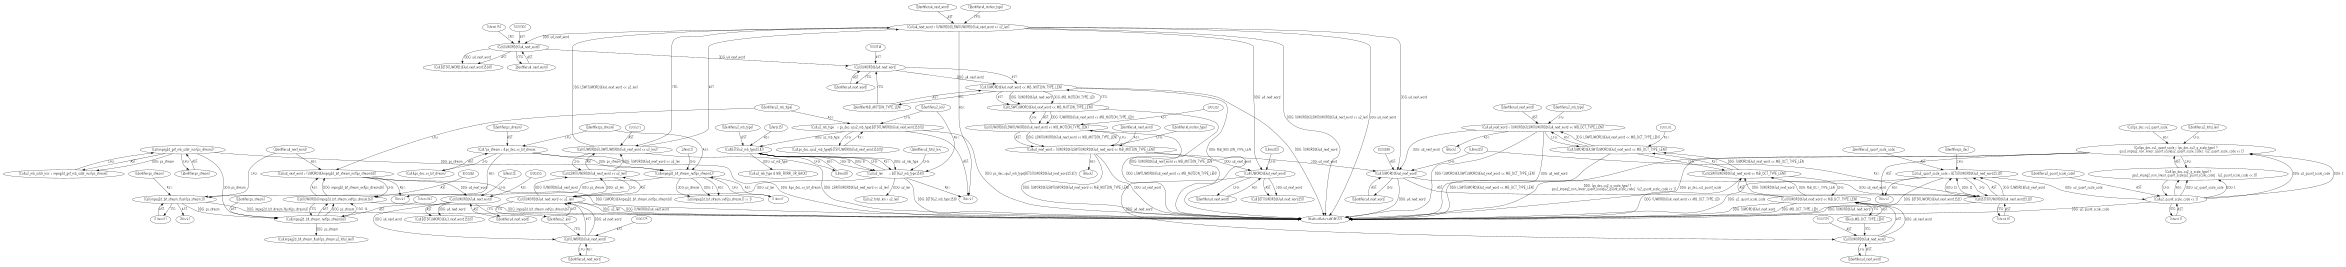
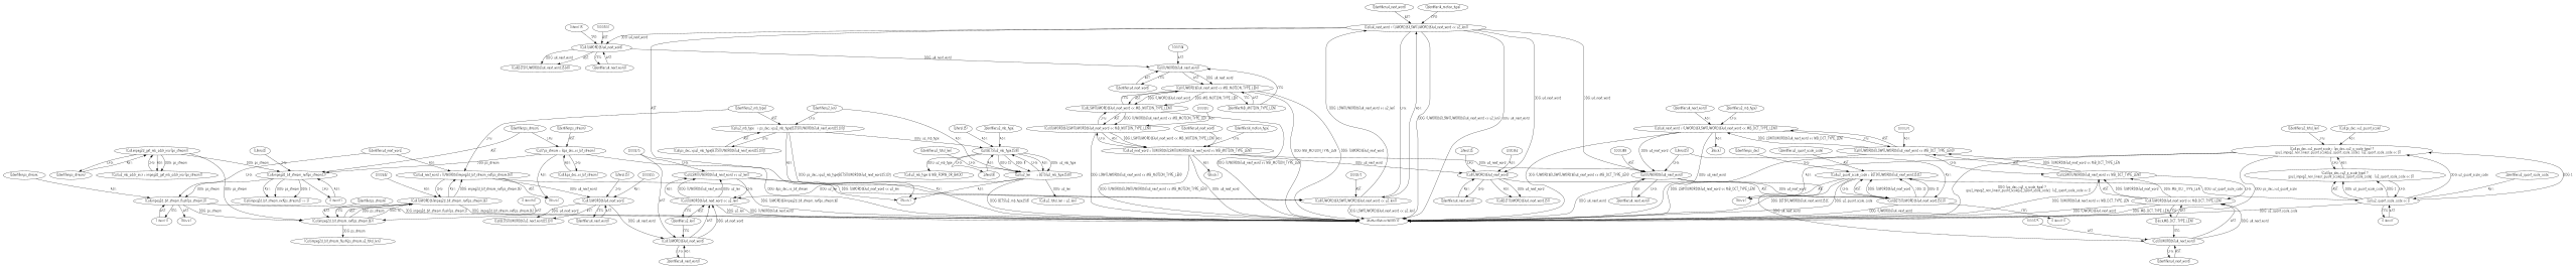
  digraph {
    fontname="Comic Neue"
    node [fontname="Comic Neue"]
    edge [fontname="Comic Neue"]
    n1 [label="(Call,ps_dec->u1_quant_scale = (ps_dec->u2_q_scale_type) ?\n            gau1_impeg2_non_linear_quant_scale[u2_quant_scale_code] : (u2_quant_scale_code << 1))"]
    n2 [label="(MethodReturn,WORD32)"]
    n3 [label="(Call,(ps_dec->u2_q_scale_type) ?\n            gau1_impeg2_non_linear_quant_scale[u2_quant_scale_code] : (u2_quant_scale_code << 1))"]
    n4 [label="(Block,)"]
    n5 [label="(Call,u2_quant_scale_code << 1)"]
    n6 [label="(Literal,1)"]
    n7 [label="(Call,u2_quant_scale_code = BITS((UWORD16)u4_next_word,15,11))"]
    n8 [label="(Call,BITS((UWORD16)u4_next_word,15,11))"]
    n9 [label="(Literal,11)"]
    n10 [label="(Call,(UWORD16)u4_next_word)"]
    n11 [label="(Identifier,u4_next_word)"]
    n12 [label="(Call,u4_next_word = (UWORD16)LSW((UWORD16)u4_next_word << MB_DCT_TYPE_LEN))"]
    n13 [label="(Call,(UWORD16)LSW((UWORD16)u4_next_word << MB_DCT_TYPE_LEN))"]
    n14 [label="(Block,)"]
    n15 [label="(Call,LSW((UWORD16)u4_next_word << MB_DCT_TYPE_LEN))"]
    n16 [label="(Call,(UWORD16)u4_next_word << MB_DCT_TYPE_LEN)"]
    n17 [label="(Block,MB_DCT_TYPE_LEN)"]
    n18 [label="(Call,(UWORD16)u4_next_word)"]
    n19 [label="(Identifier,u4_next_word)"]
    n20 [label="(Call,(UWORD16)u4_next_word)"]
    n21 [label="(Call,BIT((UWORD16)u4_next_word,15))"]
    n22 [label="(Identifier,u4_next_word)"]
    n23 [label="(Call,u4_next_word = (UWORD16)LSW((UWORD16)u4_next_word << u2_len))"]
    n24 [label="(Call,(UWORD16)LSW((UWORD16)u4_next_word << u2_len))"]
    n25 [label="(Call,(UWORD16)u4_next_word)"]
    n26 [label="(Block,)"]
    n27 [label="(Call,LSW((UWORD16)u4_next_word << u2_len))"]
    n28 [label="(Call,(UWORD16)u4_next_word)"]
    n29 [label="(Identifier,u4_next_word)"]
    n30 [label="(Call,BITS((UWORD16)u4_next_word,15,14))"]
    n31 [label="(Call,(UWORD16)u4_next_word << u2_len)"]
    n32 [label="(Identifier,u2_len)"]
    n33 [label="(Call,(UWORD16)u4_next_word)"]
    n34 [label="(Identifier,u4_next_word)"]
    n35 [label="(Call,(UWORD16)u4_next_word)"]
    n36 [label="(Identifier,u4_next_word)"]
    n37 [label="(Call,BITS((UWORD16)u3_next_word,15,10))"]
    n38 [label="(Call,u4_next_word = (UWORD16)impeg2d_bit_stream_nxt(ps_stream,16))"]
    n39 [label="(Call,(UWORD16)impeg2d_bit_stream_nxt(ps_stream,16))"]
    n40 [label="(Block,)"]
    n41 [label="(Call,impeg2d_bit_stream_nxt(ps_stream,16))"]
    n42 [label="(Call,impeg2d_bit_stream_flush(ps_stream,u2_total_len))"]
    n43 [label="(Literal,16)"]
    n44 [label="(Call,impeg2d_get_mb_addr_incr(ps_stream))"]
    n45 [label="(Identifier,ps_stream)"]
    n46 [label="(Call,u2_mb_addr_incr = impeg2d_get_mb_addr_incr(ps_stream))"]
    n47 [label="(Call,impeg2d_bit_stream_nxt(ps_stream,1))"]
    n48 [label="(Call,impeg2d_bit_stream_flush(ps_stream,1))"]
    n49 [label="(Call,impeg2d_bit_stream_nxt(ps_stream,1) == 1)"]
    n50 [label="(Literal,1)"]
    n51 [label="(Literal,1)"]
    n52 [label="(Block,)"]
    n53 [label="(Call,*ps_stream = &ps_dec->s_bit_stream)"]
    n54 [label="(Call,&ps_dec->s_bit_stream)"]
    n55 [label="(Call,u2_len      = BITS(u2_mb_type,15,8))"]
    n56 [label="(Call,BITS(u2_mb_type,15,8))"]
    n57 [label="(Call,u2_total_len = u2_len)"]
    n58 [label="(Call,u2_mb_type & MB_FORW_OR_BACK)"]
    n59 [label="(Literal,8)"]
    n60 [label="(Call,u2_mb_type   = ps_dec->pu2_mb_type[BITS((UWORD16)u4_next_word,15,10)])"]
    n61 [label="(Call,ps_dec->pu2_mb_type[BITS((UWORD16)u4_next_word,15,10)])"]
    n62 [label="(Call,u4_next_word = (UWORD16)LSW((UWORD16)u4_next_word << MB_MOTION_TYPE_LEN))"]
    n63 [label="(Call,(UWORD16)LSW((UWORD16)u4_next_word << MB_MOTION_TYPE_LEN))"]
    n64 [label="(Block,)"]
    n65 [label="(Call,LSW((UWORD16)u4_next_word << MB_MOTION_TYPE_LEN))"]
    n66 [label="(Call,(UWORD16)u4_next_word << MB_MOTION_TYPE_LEN)"]
    n67 [label="(Identifier,MB_MOTION_TYPE_LEN)"]
    n68 [label="(Identifier,u4_next_word)"]
    n69 [label="(Identifier,ps_stream)"]
    n70 [label="(Literal,15)"]
    n71 [label="(Literal,15)"]
    n72 [label="(Identifier,u4_next_word)"]
    n73 [label="(Identifier,i4_motion_type)"]
    n74 [label="(Identifier,u2_mb_type)"]
    n75 [label="(Identifier,u2_total_len)"]
    n76 [label="(Identifier,u2_quant_scale_code)"]
    n77 [label="(Identifier,u2_quant_scale_code)"]
    n78 [label="(Literal,15)"]
    n79 [label="(Literal,15)"]
    n80 [label="(Identifier,u2_mb_type)"]
    n81 [label="(Identifier,u2_mb_type)"]
    n82 [label="(Literal,15)"]
    n83 [label="(Identifier,u2_len)"]
    n84 [label="(Identifier,ps_stream)"]
    n85 [label="(Identifier,u4_next_word)"]
    n86 [label="(Identifier,u4_next_word)"]
    n87 [label="(Identifier,ps_stream)"]
    n88 [label="(Call,ps_dec->u1_quant_scale)"]
    n89 [label="(Identifier,u4_next_word)"]
    n90 [label="(Identifier,ps_dec)"]
    n91 [label="(Literal,1)"]
    n92 [label="(Identifier,ps_stream)"]
    n93 [label="(Identifier,i4_motion_type)"]
    n94 [label="(Identifier,u2_total_len)"]
    1000388
    1000371
    1000375
+   1000362
    1000271
    1000275
    1000255
    1000242
    1000310
    1000314
    1000300
    n1 -> n2 [label="DDG: (ps_dec->u2_q_scale_type) ?\n            gau1_impeg2_non_linear_quant_scale[u2_quant_scale_code] : (u2_quant_scale_code << 1)"]
    n1 -> n2 [label="DDG: ps_dec->u1_quant_scale"]
    n1 -> n3 [label="CFG: "]
    n1 -> n4 [label="AST: "]
    n3 -> n1 [label="AST: "]
    n3 -> n5 [label="CFG: "]
    n5 -> n1 [label="DDG: u2_quant_scale_code"]
    n5 -> n1 [label="DDG: 1"]
    n5 -> n2 [label="DDG: u2_quant_scale_code"]
    n5 -> n3 [label="AST: "]
    n5 -> n3 [label="DDG: u2_quant_scale_code"]
    n5 -> n3 [label="DDG: 1"]
    n5 -> n6 [label="CFG: "]
    n6 -> n5 [label="AST: "]
    n7 -> n2 [label="DDG: BITS((UWORD16)u4_next_word,15,11)"]
    n7 -> n2 [label="DDG: u2_quant_scale_code"]
    n7 -> n4 [label="AST: "]
    n7 -> n5 [label="DDG: u2_quant_scale_code"]
    n7 -> n8 [label="CFG: "]
    n8 -> n2 [label="DDG: (UWORD16)u4_next_word"]
    n8 -> n7 [label="AST: "]
    n8 -> n7 [label="DDG: (UWORD16)u4_next_word"]
    n8 -> n7 [label="DDG: 15"]
    n8 -> n7 [label="DDG: 11"]
    n8 -> n9 [label="CFG: "]
-   n9 -> n8 [label="AST: "]
    n10 -> n2 [label="DDG: u4_next_word"]
    n10 -> n8 [label="AST: "]
    n10 -> n8 [label="DDG: u4_next_word"]
    n10 -> n11 [label="CFG: "]
    n11 -> n10 [label="AST: "]
    n12 -> n2 [label="DDG: u4_next_word"]
    n12 -> n2 [label="DDG: (UWORD16)LSW((UWORD16)u4_next_word << MB_DCT_TYPE_LEN)"]
    n12 -> n10 [label="DDG: u4_next_word"]
    n12 -> n13 [label="CFG: "]
    n12 -> n14 [label="AST: "]
    n13 -> n2 [label="DDG: LSW((UWORD16)u4_next_word << MB_DCT_TYPE_LEN)"]
    n13 -> n12 [label="AST: "]
    n13 -> n12 [label="DDG: LSW((UWORD16)u4_next_word << MB_DCT_TYPE_LEN)"]
    n13 -> n15 [label="CFG: "]
    n15 -> n2 [label="DDG: (UWORD16)u4_next_word << MB_DCT_TYPE_LEN"]
    n15 -> n13 [label="AST: "]
    n15 -> n13 [label="DDG: (UWORD16)u4_next_word << MB_DCT_TYPE_LEN"]
    n15 -> n16 [label="CFG: "]
    n16 -> n2 [label="DDG: MB_DCT_TYPE_LEN"]
    n16 -> n2 [label="DDG: (UWORD16)u4_next_word"]
    n16 -> n15 [label="AST: "]
    n16 -> n15 [label="DDG: (UWORD16)u4_next_word"]
    n16 -> n15 [label="DDG: MB_DCT_TYPE_LEN"]
    n16 -> n17 [label="CFG: "]
    n17 -> n16 [label="AST: "]
    n17 -> n18 [label="CFG: "]
    n18 -> n16 [label="AST: "]
    n18 -> n16 [label="DDG: u4_next_word"]
    n18 -> n19 [label="CFG: "]
    n19 -> n18 [label="AST: "]
    n20 -> n18 [label="DDG: u4_next_word"]
    n20 -> n21 [label="AST: "]
    n20 -> n21 [label="DDG: u4_next_word"]
    n20 -> n22 [label="CFG: "]
    n22 -> n20 [label="AST: "]
    n23 -> n2 [label="DDG: u4_next_word"]
    n23 -> n2 [label="DDG: (UWORD16)LSW((UWORD16)u4_next_word << u2_len)"]
    n23 -> n10 [label="DDG: u4_next_word"]
    n23 -> n20 [label="DDG: u4_next_word"]
    n23 -> n24 [label="CFG: "]
    n23 -> n25 [label="DDG: u4_next_word"]
    n23 -> n26 [label="AST: "]
    n24 -> n2 [label="DDG: LSW((UWORD16)u4_next_word << u2_len)"]
    n24 -> n23 [label="AST: "]
    n24 -> n23 [label="DDG: LSW((UWORD16)u4_next_word << u2_len)"]
-   n24 -> n27 [label="CFG: "]
+   1000275 -> n27 [label="CFG: "]
    n25 -> n28 [label="DDG: u4_next_word"]
    n25 -> n29 [label="CFG: "]
    n25 -> n30 [label="AST: "]
    n25 -> n30 [label="DDG: u4_next_word"]
    n27 -> n24 [label="AST: "]
    n27 -> n24 [label="DDG: (UWORD16)u4_next_word << u2_len"]
    n27 -> n31 [label="CFG: "]
    n28 -> n66 [label="AST: "]
    n28 -> n66 [label="DDG: u4_next_word"]
    n28 -> n68 [label="CFG: "]
    n29 -> n25 [label="AST: "]
    n31 -> n2 [label="DDG: (UWORD16)u4_next_word"]
    n31 -> n2 [label="DDG: u2_len"]
    n31 -> n27 [label="AST: "]
    n31 -> n27 [label="DDG: (UWORD16)u4_next_word"]
    n31 -> n27 [label="DDG: u2_len"]
    n31 -> n32 [label="CFG: "]
    n32 -> n31 [label="AST: "]
    n32 -> n33 [label="CFG: "]
    n33 -> n31 [label="AST: "]
    n33 -> n31 [label="DDG: u4_next_word"]
    n33 -> n34 [label="CFG: "]
    n34 -> n33 [label="AST: "]
    n35 -> n33 [label="DDG: u4_next_word"]
    n35 -> n36 [label="CFG: "]
    n35 -> n37 [label="AST: "]
    n35 -> n37 [label="DDG: u4_next_word"]
    n36 -> n35 [label="AST: "]
    n38 -> n2 [label="DDG: (UWORD16)impeg2d_bit_stream_nxt(ps_stream,16)"]
    n38 -> n35 [label="DDG: u4_next_word"]
    n38 -> n39 [label="CFG: "]
    n38 -> n40 [label="AST: "]
    n39 -> n2 [label="DDG: impeg2d_bit_stream_nxt(ps_stream,16)"]
    n39 -> n38 [label="AST: "]
    n39 -> n38 [label="DDG: impeg2d_bit_stream_nxt(ps_stream,16)"]
    n39 -> n41 [label="CFG: "]
    n41 -> n39 [label="AST: "]
    n41 -> n39 [label="DDG: ps_stream"]
    n41 -> n39 [label="DDG: 16"]
    n41 -> n42 [label="DDG: ps_stream"]
    n43 -> n41 [label="AST: "]
    n44 -> n41 [label="DDG: ps_stream"]
    n44 -> n45 [label="CFG: "]
    n44 -> n46 [label="AST: "]
    n44 -> n46 [label="DDG: ps_stream"]
    n44 -> n47 [label="DDG: ps_stream"]
    n45 -> n44 [label="AST: "]
    n46 -> n44 [label="CFG: "]
    n47 -> n48 [label="DDG: ps_stream"]
    n47 -> n49 [label="AST: "]
    n47 -> n49 [label="DDG: ps_stream"]
    n47 -> n49 [label="DDG: 1"]
    n47 -> n50 [label="CFG: "]
    n48 -> n2 [label="DDG: impeg2d_bit_stream_flush(ps_stream,1)"]
    n48 -> n41 [label="DDG: ps_stream"]
    n48 -> n51 [label="CFG: "]
    n48 -> n52 [label="AST: "]
    n50 -> n47 [label="AST: "]
    n51 -> n48 [label="AST: "]
    n53 -> n2 [label="DDG: &ps_dec->s_bit_stream"]
    n53 -> n40 [label="AST: "]
    n53 -> n47 [label="DDG: ps_stream"]
    n53 -> n54 [label="CFG: "]
    n54 -> n53 [label="AST: "]
    n55 -> n2 [label="DDG: BITS(u2_mb_type,15,8)"]
    n55 -> n26 [label="AST: "]
    n55 -> n31 [label="DDG: u2_len"]
    n55 -> n56 [label="CFG: "]
    n55 -> n57 [label="DDG: u2_len"]
    n56 -> n55 [label="AST: "]
    n56 -> n55 [label="DDG: u2_mb_type"]
    n56 -> n55 [label="DDG: 15"]
    n56 -> n55 [label="DDG: 8"]
    n56 -> n58 [label="DDG: u2_mb_type"]
    n56 -> n59 [label="CFG: "]
    n59 -> n56 [label="AST: "]
    n60 -> n2 [label="DDG: ps_dec->pu2_mb_type[BITS((UWORD16)u4_next_word,15,10)]"]
    n60 -> n26 [label="AST: "]
    n60 -> n56 [label="DDG: u2_mb_type"]
    n60 -> n61 [label="CFG: "]
    n61 -> n60 [label="AST: "]
    n62 -> n2 [label="DDG: (UWORD16)LSW((UWORD16)u4_next_word << MB_MOTION_TYPE_LEN)"]
    n62 -> n2 [label="DDG: u4_next_word"]
    n62 -> n10 [label="DDG: u4_next_word"]
    n62 -> n20 [label="DDG: u4_next_word"]
    n62 -> n63 [label="CFG: "]
    n62 -> n64 [label="AST: "]
    n63 -> n2 [label="DDG: LSW((UWORD16)u4_next_word << MB_MOTION_TYPE_LEN)"]
    n63 -> n62 [label="AST: "]
    n63 -> n62 [label="DDG: LSW((UWORD16)u4_next_word << MB_MOTION_TYPE_LEN)"]
    n63 -> n65 [label="CFG: "]
    n65 -> n2 [label="DDG: (UWORD16)u4_next_word << MB_MOTION_TYPE_LEN"]
    n65 -> n63 [label="AST: "]
    n65 -> n63 [label="DDG: (UWORD16)u4_next_word << MB_MOTION_TYPE_LEN"]
    n65 -> n66 [label="CFG: "]
    n66 -> n2 [label="DDG: MB_MOTION_TYPE_LEN"]
    n66 -> n2 [label="DDG: (UWORD16)u4_next_word"]
    n66 -> n65 [label="AST: "]
    n66 -> n65 [label="DDG: (UWORD16)u4_next_word"]
    n66 -> n65 [label="DDG: MB_MOTION_TYPE_LEN"]
    n66 -> n67 [label="CFG: "]
    n67 -> n28 [label="CFG: "]
    n67 -> n66 [label="AST: "]
    n68 -> n28 [label="AST: "]
    n69 -> n41 [label="AST: "]
    n70 -> n20 [label="CFG: "]
    n71 -> n35 [label="CFG: "]
    n72 -> n23 [label="AST: "]
    n73 -> n23 [label="CFG: "]
    n74 -> n12 [label="CFG: "]
    n75 -> n55 [label="CFG: "]
    n76 -> n5 [label="AST: "]
    n77 -> n7 [label="AST: "]
    n78 -> n25 [label="CFG: "]
    n79 -> n8 [label="AST: "]
    n79 -> n10 [label="CFG: "]
    n80 -> n38 [label="CFG: "]
    n80 -> n60 [label="AST: "]
    n81 -> n56 [label="AST: "]
    n82 -> n56 [label="AST: "]
    n83 -> n55 [label="AST: "]
    n83 -> n60 [label="CFG: "]
    n84 -> n47 [label="AST: "]
    n84 -> n53 [label="CFG: "]
    n85 -> n62 [label="AST: "]
    n86 -> n38 [label="AST: "]
    n86 -> n48 [label="CFG: "]
    n87 -> n53 [label="AST: "]
    n88 -> n1 [label="AST: "]
    n89 -> n12 [label="AST: "]
    n90 -> n7 [label="CFG: "]
    n91 -> n47 [label="CFG: "]
    n92 -> n48 [label="AST: "]
    n93 -> n62 [label="CFG: "]
    n94 -> n1 [label="CFG: "]
    1000388 -> n10 [label="AST: "]
    1000371 -> n13 [label="AST: "]
    1000375 -> n18 [label="AST: "]
+   1000362 -> n20 [label="AST: "]
    1000271 -> n24 [label="AST: "]
    1000275 -> n33 [label="AST: "]
    1000255 -> n35 [label="AST: "]
    1000242 -> n39 [label="AST: "]
    1000310 -> n63 [label="AST: "]
    1000314 -> n28 [label="AST: "]
    1000300 -> n25 [label="AST: "]
  }
